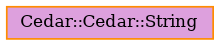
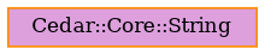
  digraph {
    rankdir=LR
    fontname="DejaVu Serif"
-   n1 [color=darkorange fillcolor=plum fontname="DejaVu Serif" fontsize=10 height=0.2 label="Cedar::Cedar::String" shape=box style=filled width=0.4]
+   n1 [color=darkorange fillcolor=plum fontname="DejaVu Serif" fontsize=10 height=0.2 label="Cedar::Core::String" shape=box style=filled width=0.4]
  }
